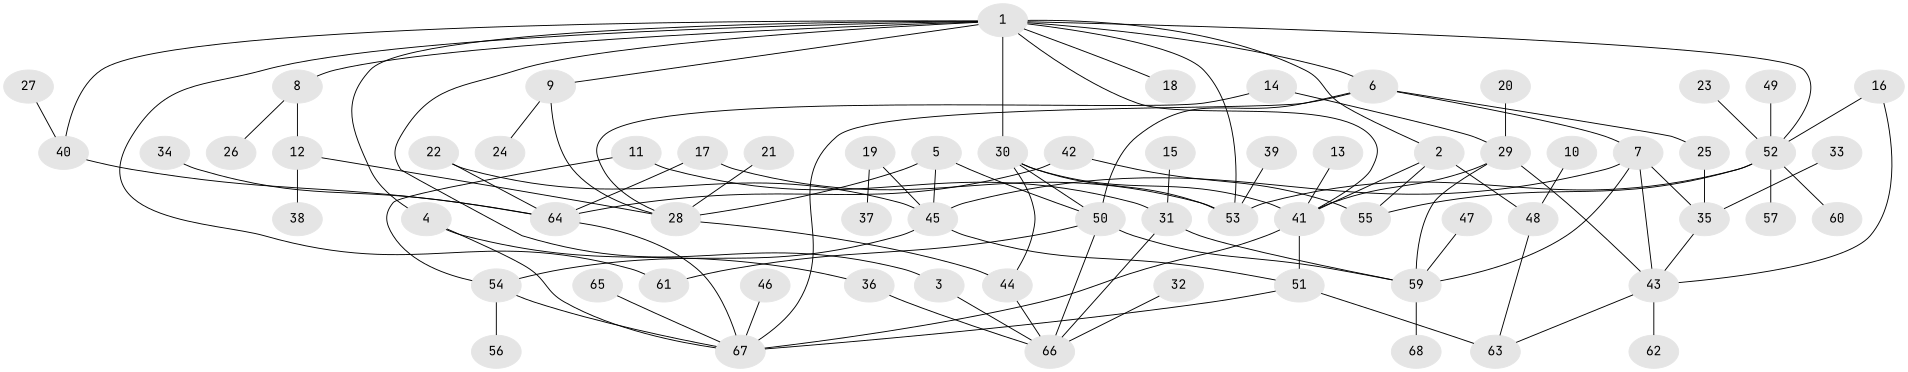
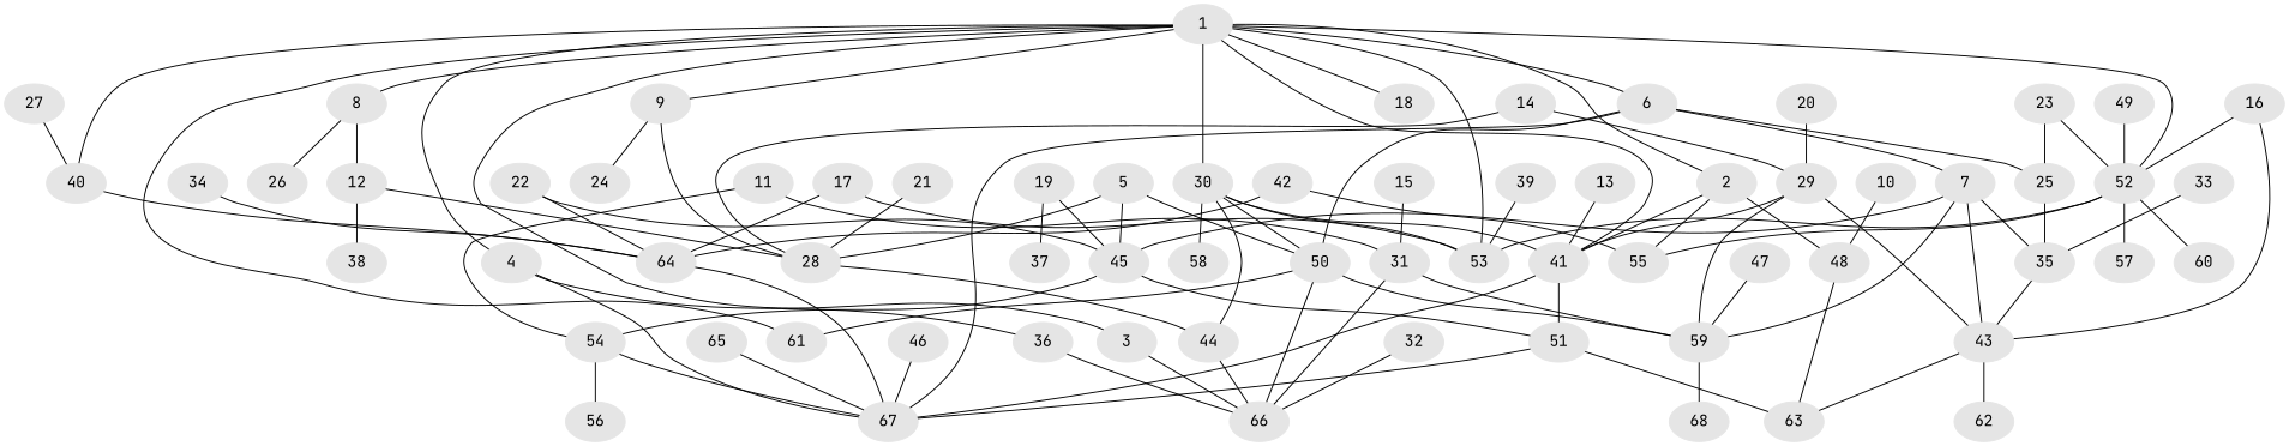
  graph {
    fontname="JetBrains Mono"
    node [color=gray90 fontname="JetBrains Mono" style=filled]
    edge [fontname="JetBrains Mono" weight=1.0]
    1
    2
    3
    4
    6
    8
    9
    18
    30
    40
    41
    52
    53
    61
    48
    55
    66
    36
    67
    50
    7
    25
    12
    26
    28
    24
    44
+   58
    64
    51
    57
    60
    63
    5
    45
    54
    59
    35
    43
    62
    68
    38
    10
    11
    31
    56
    13
    14
    29
    15
    16
    17
    19
    37
    20
    21
    22
    23
    27
    32
    33
    34
    39
    42
    46
    47
    49
    65
    1 -- 2
    1 -- 3
    1 -- 4
    1 -- 6
    1 -- 8
    1 -- 9
    1 -- 18
    1 -- 30
    1 -- 40
    1 -- 41
    1 -- 52
    1 -- 53
    1 -- 61
    2 -- 41
    2 -- 48
    2 -- 55
    3 -- 66
    4 -- 36
    4 -- 67
    6 -- 67
    6 -- 50
    6 -- 7
    6 -- 25
    8 -- 12
    8 -- 26
    9 -- 28
    9 -- 24
    30 -- 41
    30 -- 53
    30 -- 50
    30 -- 44
+   30 -- 58
    40 -- 64
    41 -- 67
    41 -- 51
    52 -- 53
    52 -- 55
    52 -- 57
    52 -- 60
    48 -- 63
    36 -- 66
    50 -- 61
    50 -- 66
    50 -- 59
    7 -- 45
    7 -- 59
    7 -- 35
    7 -- 43
    25 -- 35
    12 -- 28
    12 -- 38
    28 -- 44
    44 -- 66
    64 -- 67
    51 -- 67
    51 -- 63 [weight=2.0]
    5 -- 50
    5 -- 28
    5 -- 45
    45 -- 51
    45 -- 54
    54 -- 67
    54 -- 56
    59 -- 68
    35 -- 43
    43 -- 63
    43 -- 62
    10 -- 48
    11 -- 54
    11 -- 31
    31 -- 66
    31 -- 59
    13 -- 41
    14 -- 28
    14 -- 29
    29 -- 41
    29 -- 59
    29 -- 43
    15 -- 31
    16 -- 52
    16 -- 43
    17 -- 53
    17 -- 64
    19 -- 45
    19 -- 37
    20 -- 29
    21 -- 28
    22 -- 64
    22 -- 45
    23 -- 52
+   23 -- 25
    27 -- 40
    32 -- 66
    33 -- 35
    34 -- 64
    39 -- 53
    42 -- 55
    42 -- 64
    46 -- 67
    47 -- 59
    49 -- 52
    65 -- 67
  }
